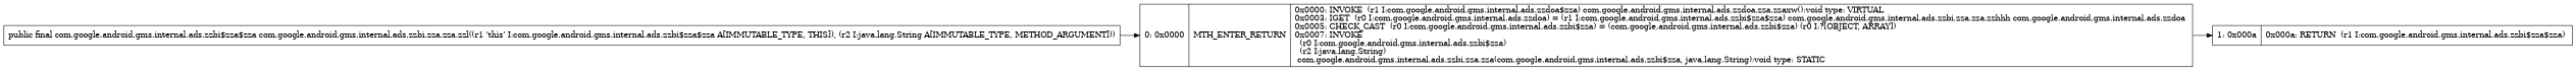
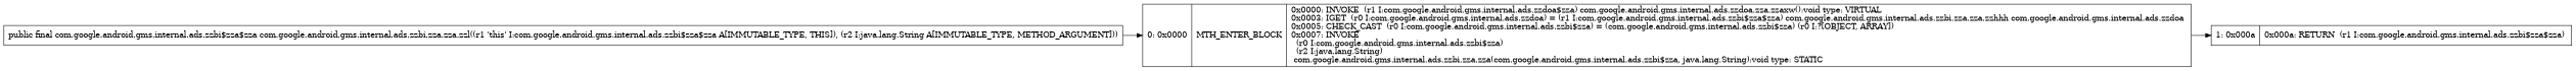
  digraph {
    rankdir=LR
    node [shape=record]
-   n1 [label="{0\:\ 0x0000|MTH_ENTER_RETURN\l|0x0000: INVOKE  (r1 I:com.google.android.gms.internal.ads.zzdoa$zza) com.google.android.gms.internal.ads.zzdoa.zza.zzaxw():void type: VIRTUAL \l0x0003: IGET  (r0 I:com.google.android.gms.internal.ads.zzdoa) = (r1 I:com.google.android.gms.internal.ads.zzbi$zza$zza) com.google.android.gms.internal.ads.zzbi.zza.zza.zzhhh com.google.android.gms.internal.ads.zzdoa \l0x0005: CHECK_CAST  (r0 I:com.google.android.gms.internal.ads.zzbi$zza) = (com.google.android.gms.internal.ads.zzbi$zza) (r0 I:?[OBJECT, ARRAY]) \l0x0007: INVOKE  \l  (r0 I:com.google.android.gms.internal.ads.zzbi$zza)\l  (r2 I:java.lang.String)\l com.google.android.gms.internal.ads.zzbi.zza.zza(com.google.android.gms.internal.ads.zzbi$zza, java.lang.String):void type: STATIC \l}"]
+   n1 [label="{0\:\ 0x0000|MTH_ENTER_BLOCK\l|0x0000: INVOKE  (r1 I:com.google.android.gms.internal.ads.zzdoa$zza) com.google.android.gms.internal.ads.zzdoa.zza.zzaxw():void type: VIRTUAL \l0x0003: IGET  (r0 I:com.google.android.gms.internal.ads.zzdoa) = (r1 I:com.google.android.gms.internal.ads.zzbi$zza$zza) com.google.android.gms.internal.ads.zzbi.zza.zza.zzhhh com.google.android.gms.internal.ads.zzdoa \l0x0005: CHECK_CAST  (r0 I:com.google.android.gms.internal.ads.zzbi$zza) = (com.google.android.gms.internal.ads.zzbi$zza) (r0 I:?[OBJECT, ARRAY]) \l0x0007: INVOKE  \l  (r0 I:com.google.android.gms.internal.ads.zzbi$zza)\l  (r2 I:java.lang.String)\l com.google.android.gms.internal.ads.zzbi.zza.zza(com.google.android.gms.internal.ads.zzbi$zza, java.lang.String):void type: STATIC \l}"]
    n2 [label="{1\:\ 0x000a|0x000a: RETURN  (r1 I:com.google.android.gms.internal.ads.zzbi$zza$zza) \l}"]
    n3 [label="{public final com.google.android.gms.internal.ads.zzbi$zza$zza com.google.android.gms.internal.ads.zzbi.zza.zza.zzl((r1 'this' I:com.google.android.gms.internal.ads.zzbi$zza$zza A[IMMUTABLE_TYPE, THIS]), (r2 I:java.lang.String A[IMMUTABLE_TYPE, METHOD_ARGUMENT])) }"]
    n1 -> n2
    n3 -> n1
  }
